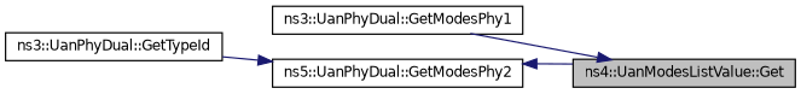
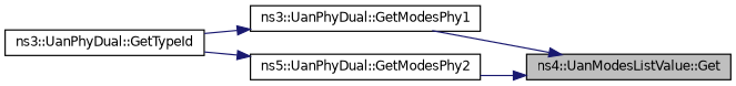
  digraph {
    rankdir=RL
    node [color=black fillcolor=white fontname=Helvetica fontsize=10 shape=record style=filled]
    edge [color=midnightblue dir=back fontname=Helvetica fontsize=10 labelfontname=Helvetica labelfontsize=10 style=solid]
    n1 [fillcolor=grey75 fontcolor=black height=0.2 label="ns4::UanModesListValue::Get" width=0.4]
    n2 [height=0.2 label="ns3::UanPhyDual::GetModesPhy1" width=0.4]
    n3 [height=0.2 label="ns5::UanPhyDual::GetModesPhy2" width=0.4]
    n4 [height=0.2 label="ns3::UanPhyDual::GetTypeId" width=0.4]
    n1 -> n2
-   n3 -> n1
+   n1 -> n3
+   n2 -> n4
    n3 -> n4
  }
